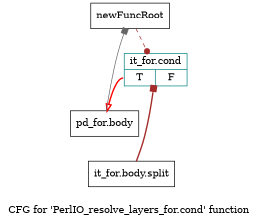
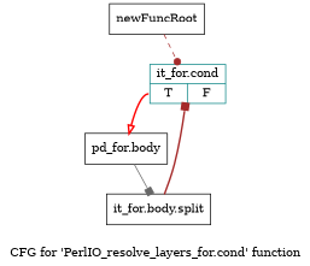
  digraph {
    label="CFG for 'PerlIO_resolve_layers_for.cond' function"
    node [color=black shape=record]
    edge [arrowhead=box color=brown style=bold]
    n1 [label="{newFuncRoot}"]
    n2 [color=teal label="{it_for.cond|{<s0>T|<s1>F}}"]
    n3 [label="{pd_for.body}"]
    n4 [label="{it_for.body.split}"]
    n1 -> n2 [arrowhead=dot style=dashed]
    n2 -> n3 [arrowhead=onormal color=red tailport=s0]
-   n3 -> n1 [color=gray40 style=solid]
+   n3 -> n4 [color=gray40 style=solid]
    n4 -> n2
  }
